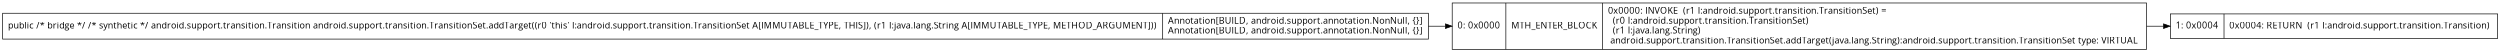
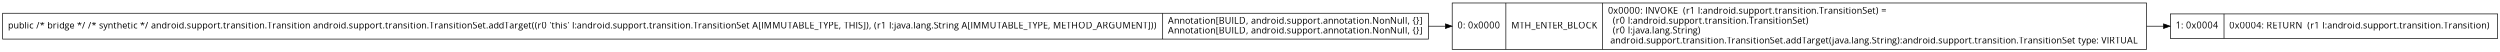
  digraph {
    rankdir=LR
    fontname="Open Sans"
    node [shape=record fontname="Open Sans"]
    edge [fontname="Open Sans"]
-   n1 [label="{0\:\ 0x0000|MTH_ENTER_BLOCK\l|0x0000: INVOKE  (r1 I:android.support.transition.TransitionSet) = \l  (r0 I:android.support.transition.TransitionSet)\l  (r1 I:java.lang.String)\l android.support.transition.TransitionSet.addTarget(java.lang.String):android.support.transition.TransitionSet type: VIRTUAL \l}"]
+   n1 [label="{0\:\ 0x0000|MTH_ENTER_BLOCK\l|0x0000: INVOKE  (r1 I:android.support.transition.TransitionSet) = \l  (r0 I:android.support.transition.TransitionSet)\l  (r0 I:java.lang.String)\l android.support.transition.TransitionSet.addTarget(java.lang.String):android.support.transition.TransitionSet type: VIRTUAL \l}"]
    n2 [label="{1\:\ 0x0004|0x0004: RETURN  (r1 I:android.support.transition.Transition) \l}"]
    n3 [label="{public \/* bridge *\/ \/* synthetic *\/ android.support.transition.Transition android.support.transition.TransitionSet.addTarget((r0 'this' I:android.support.transition.TransitionSet A[IMMUTABLE_TYPE, THIS]), (r1 I:java.lang.String A[IMMUTABLE_TYPE, METHOD_ARGUMENT]))  | Annotation[BUILD, android.support.annotation.NonNull, \{\}]\lAnnotation[BUILD, android.support.annotation.NonNull, \{\}]\l}"]
    n1 -> n2
    n3 -> n1
  }
